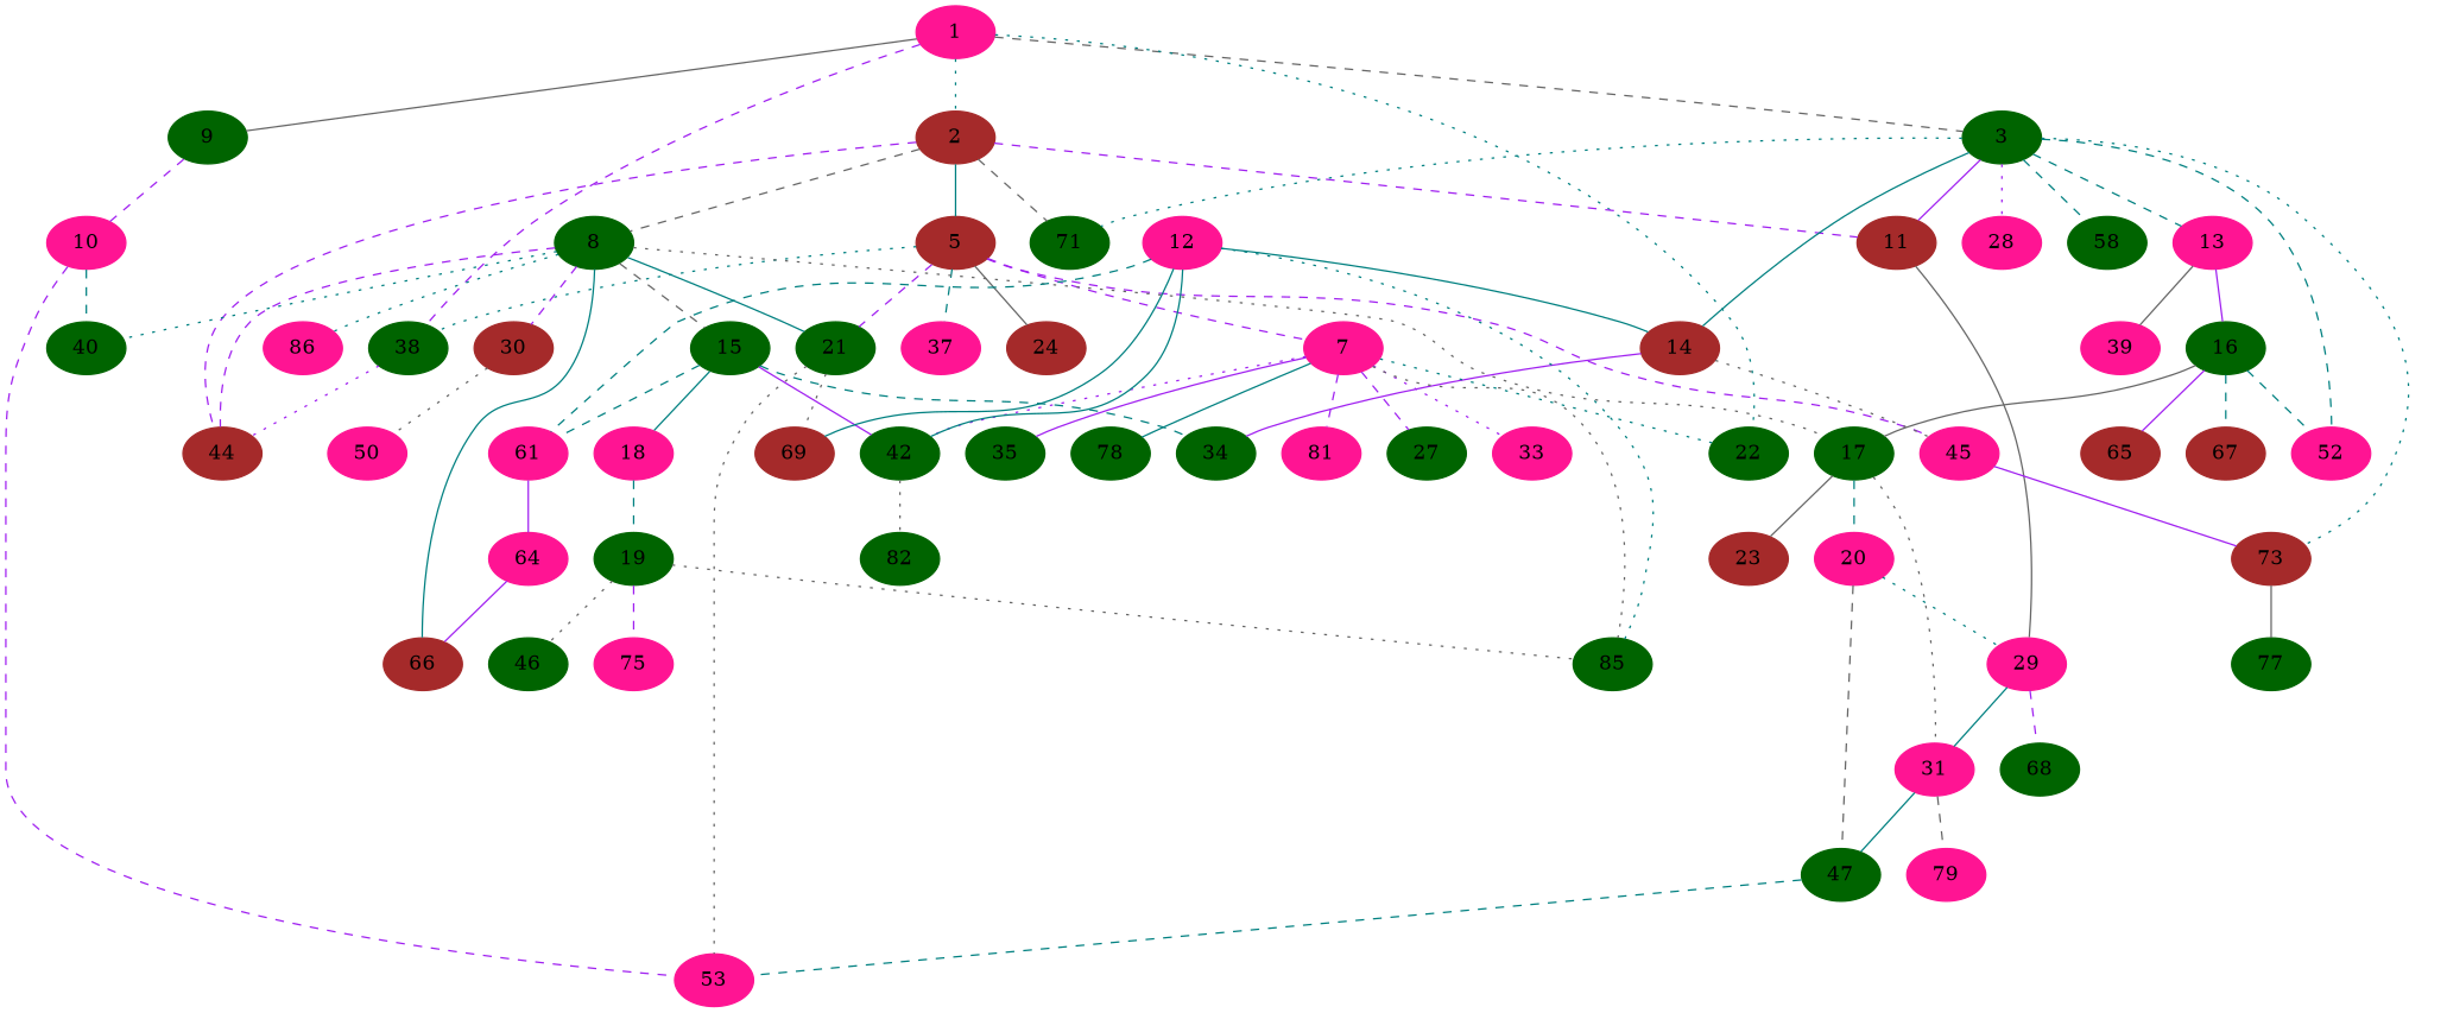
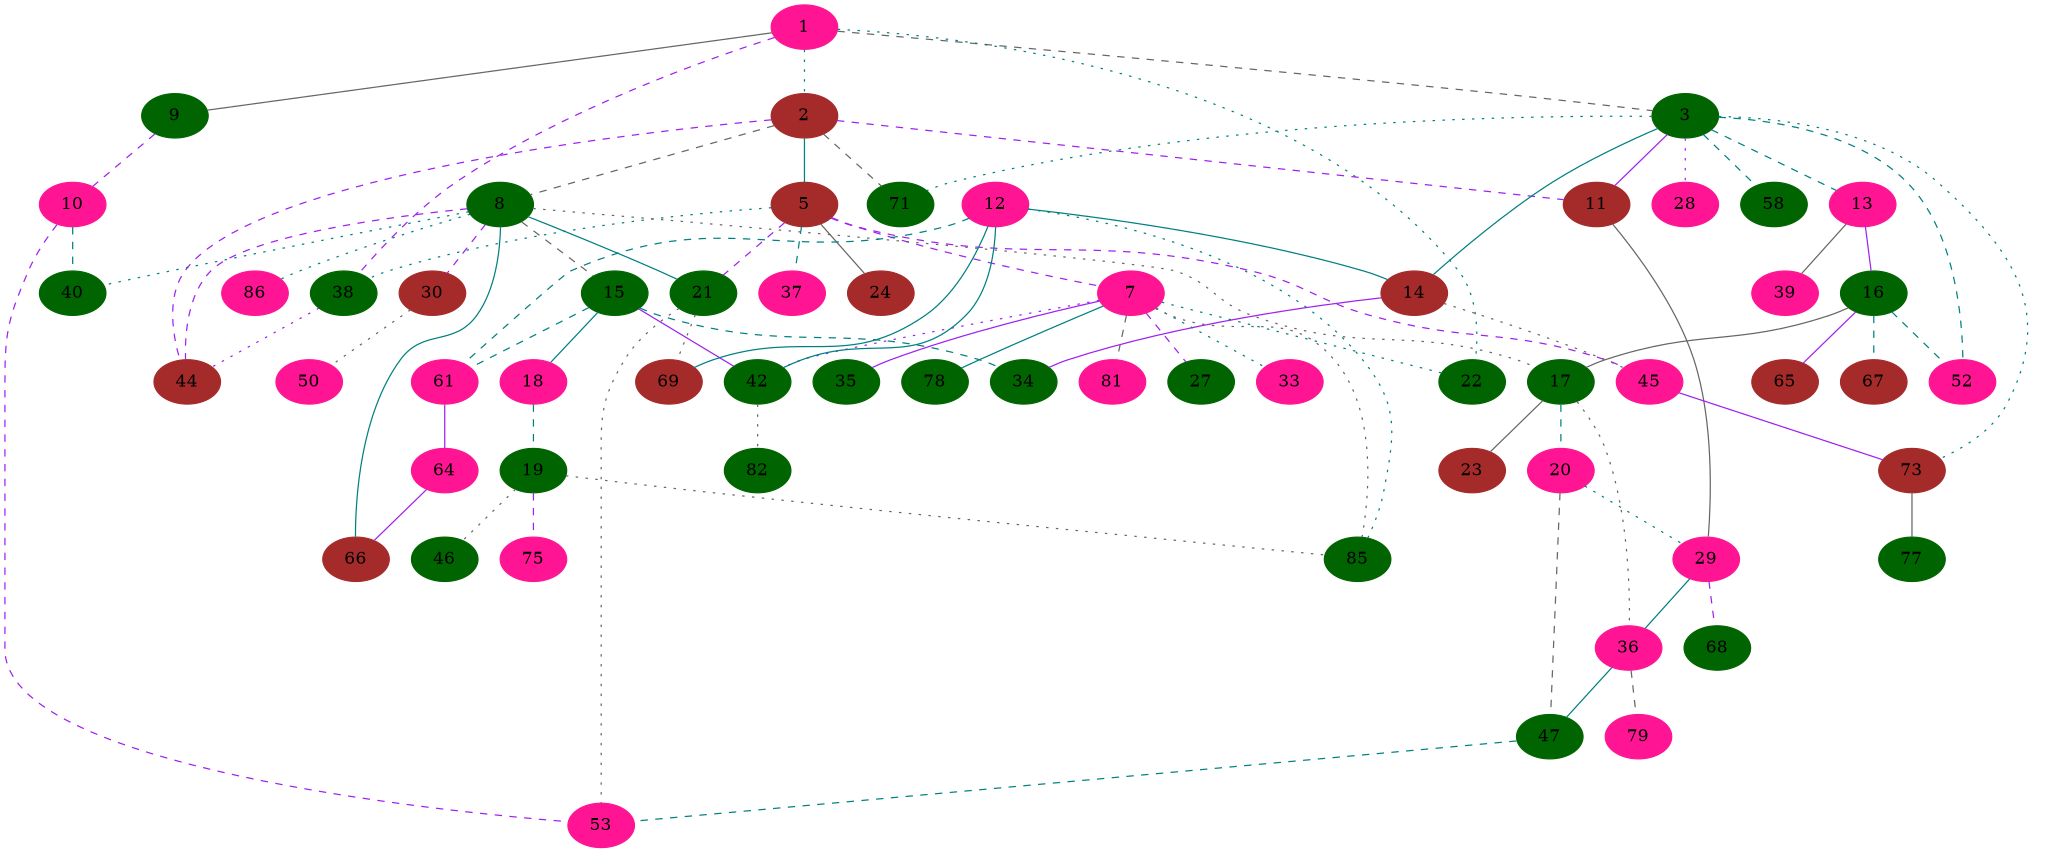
  graph {
    node [color=darkgreen style=filled]
    edge [color=teal style=dashed]
    1 [color=deeppink super="+54"]
    2 [color=brown super="+6"]
    3 [super="+4"]
    9
    22 [super="+83"]
    38 [super="+60"]
    5 [color=brown super="+36"]
    8 [super="+25"]
    11 [color=brown super="+41"]
    44 [color=brown]
    71
    13 [color=deeppink super="+51"]
    14 [color=brown super="+48"]
    28 [color=deeppink]
    52 [color=deeppink]
    58
    73 [color=brown]
    10 [color=deeppink]
    7 [color=deeppink super="+32"]
    21 [super="+57"]
    24 [color=brown super="+84"]
    37 [color=deeppink]
    45 [color=deeppink super="+55"]
    15 [super="+74"]
    17 [super="+56"]
    30 [color=brown]
    40 [super="+80"]
    66 [color=brown]
    86 [color=deeppink]
    29 [color=deeppink super="+59"]
    16 [super="+63"]
    39 [color=deeppink]
    34
    77
    27 [super="+43"]
    33 [color=deeppink]
    35
    42 [super="+49"]
    78
    81 [color=deeppink]
    85
    53 [color=deeppink super="+72"]
    69 [color=brown]
    12 [color=deeppink super="+62"]
    61 [color=deeppink]
    82
    18 [color=deeppink]
    20 [color=deeppink super="+76"]
    23 [color=brown]
-   31 [color=deeppink]
+   31 [color=deeppink label=36]
    50 [color=deeppink]
    68
    64 [color=deeppink]
    65 [color=brown]
    67 [color=brown]
    19 [super="+26"]
    47 [super="+70"]
    79 [color=deeppink]
    46
    75 [color=deeppink]
    1 -- 2 [style=dotted]
    1 -- 3 [color=gray40]
    1 -- 9 [color=gray40 style=solid]
    1 -- 22 [style=dotted]
    1 -- 38 [color=purple]
    2 -- 5 [style=solid]
    2 -- 8 [color=gray40]
    2 -- 11 [color=purple]
    2 -- 44 [color=purple]
    2 -- 71 [color=gray40]
    3 -- 11 [color=purple style=solid]
    3 -- 71 [style=dotted]
    3 -- 13
    3 -- 14 [style=solid]
    3 -- 28 [color=purple style=dotted]
    3 -- 52
    3 -- 58
    3 -- 73 [style=dotted]
    9 -- 10 [color=purple]
    38 -- 44 [color=purple style=dotted]
    5 -- 38 [style=dotted]
    5 -- 7 [color=purple]
    5 -- 21 [color=purple]
    5 -- 24 [color=gray40 style=solid]
    5 -- 37
    5 -- 45 [color=purple]
    8 -- 44 [color=purple]
    8 -- 21 [style=solid]
    8 -- 15 [color=gray40]
    8 -- 17 [color=gray40 style=dotted]
    8 -- 30 [color=purple]
    8 -- 40 [style=dotted]
    8 -- 66 [style=solid]
    8 -- 86 [style=dotted]
    11 -- 29 [color=gray40 style=solid]
    13 -- 16 [color=purple style=solid]
    13 -- 39 [color=gray40 style=solid]
    14 -- 45 [color=gray40 style=dotted]
    14 -- 34 [color=purple style=solid]
    73 -- 77 [color=gray40 style=solid]
    10 -- 40
    10 -- 53 [color=purple]
    7 -- 22 [style=dotted weight=2]
    7 -- 27 [color=purple]
-   7 -- 33 [color=purple style=dotted]
+   7 -- 33 [style=dotted]
    7 -- 35 [color=purple style=solid]
    7 -- 42 [color=purple style=dotted]
    7 -- 78 [style=solid]
-   7 -- 81 [color=purple]
+   7 -- 81 [color=gray40]
    7 -- 85 [color=gray40 style=dotted]
    21 -- 53 [color=gray40 style=dotted]
    21 -- 69 [color=gray40 style=dotted]
    45 -- 73 [color=purple style=solid]
    15 -- 34
    15 -- 42 [color=purple style=solid]
    15 -- 61
    15 -- 18 [style=solid]
    17 -- 20
    17 -- 23 [color=gray40 style=solid]
    17 -- 31 [color=gray40 style=dotted]
    30 -- 50 [color=gray40 style=dotted]
    29 -- 31 [style=solid]
    29 -- 68 [color=purple]
    16 -- 52
    16 -- 17 [color=gray40 style=solid]
    16 -- 65 [color=purple style=solid]
    16 -- 67
    42 -- 82 [color=gray40 style=dotted]
    12 -- 14 [style=solid]
    12 -- 42 [style=solid]
    12 -- 85 [style=dotted]
    12 -- 69 [style=solid]
    12 -- 61
    61 -- 64 [color=purple style=solid]
    18 -- 19
    20 -- 29 [style=dotted]
    20 -- 47 [color=gray40]
    31 -- 47 [style=solid]
    31 -- 79 [color=gray40]
    64 -- 66 [color=purple style=solid]
    19 -- 85 [color=gray40 style=dotted]
    19 -- 46 [color=gray40 style=dotted]
    19 -- 75 [color=purple]
    47 -- 53
  }
